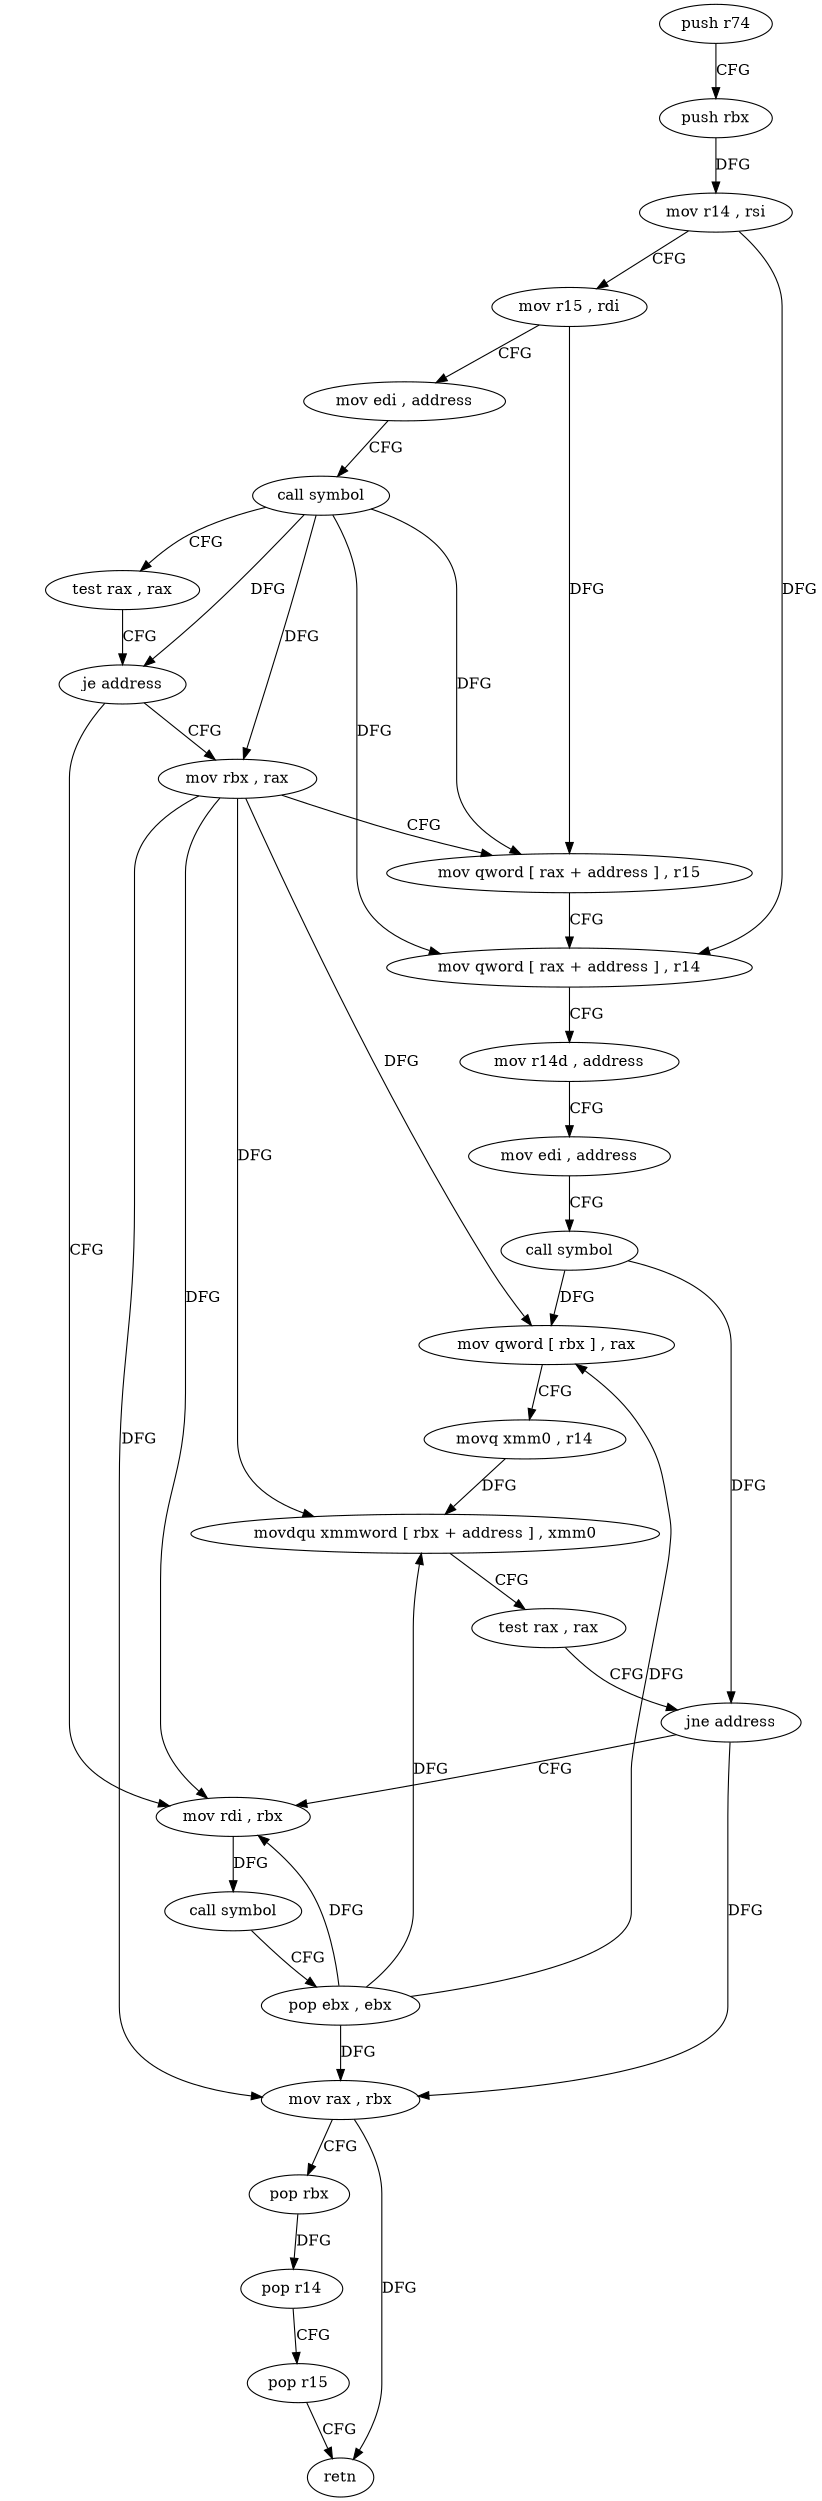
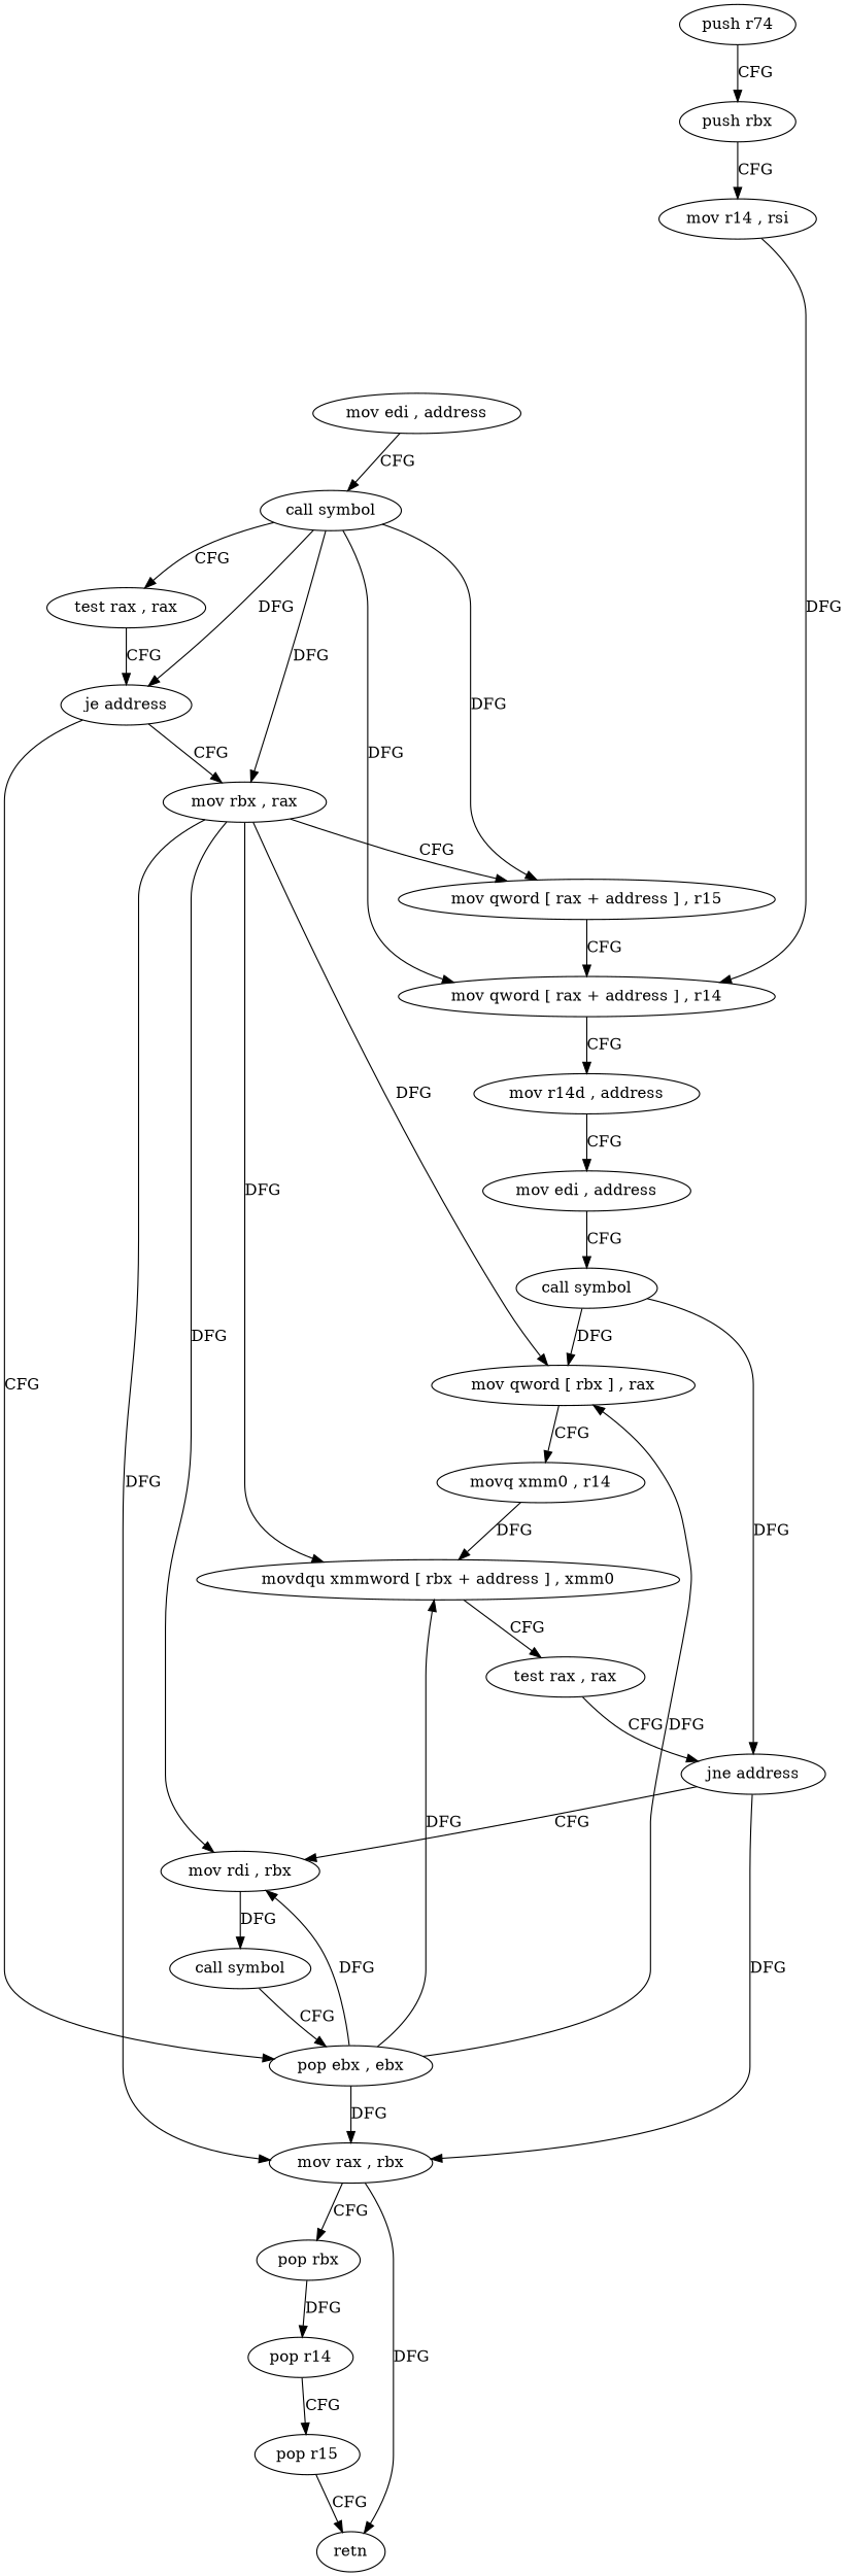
  digraph {
    n1 [label="push r74"]
    n2 [label="push rbx"]
    n3 [label="mov r14 , rsi"]
-   n4 [label="mov r15 , rdi"]
    n5 [label="mov qword [ rax + address ] , r14"]
    n6 [label="mov edi , address"]
    n7 [label="mov qword [ rax + address ] , r15"]
    n8 [label="mov r14d , address"]
    n9 [label="call symbol"]
    n10 [label="test rax , rax"]
    n11 [label="je address"]
    n12 [label="mov rbx , rax"]
    n13 [label="pop ebx , ebx"]
    n14 [label="mov rax , rbx"]
    n15 [label="mov qword [ rbx ] , rax"]
    n16 [label="movdqu xmmword [ rbx + address ] , xmm0"]
    n17 [label="mov rdi , rbx"]
    n18 [label="pop rbx"]
    n19 [label=retn]
    n20 [label="movq xmm0 , r14"]
    n21 [label="test rax , rax"]
    n22 [label="call symbol"]
    n23 [label="pop r14"]
    n24 [label="mov edi , address"]
    n25 [label="call symbol"]
    n26 [label="jne address"]
    n27 [label="pop r15"]
    n1 -> n2 [label=CFG]
-   n2 -> n3 [label=DFG]
-   n3 -> n4 [label=CFG]
+   n2 -> n3 [label=CFG]
    n3 -> n5 [label=DFG]
-   n4 -> n6 [label=CFG]
-   n4 -> n7 [label=DFG]
    n5 -> n8 [label=CFG]
    n6 -> n9 [label=CFG]
    n7 -> n5 [label=CFG]
    n8 -> n24 [label=CFG]
    n9 -> n5 [label=DFG]
    n9 -> n7 [label=DFG]
    n9 -> n10 [label=CFG]
    n9 -> n11 [label=DFG]
    n9 -> n12 [label=DFG]
    n10 -> n11 [label=CFG]
    n11 -> n12 [label=CFG]
-   n11 -> n17 [label=CFG]
+   n11 -> n13 [label=CFG]
    n12 -> n7 [label=CFG]
    n12 -> n14 [label=DFG]
    n12 -> n15 [label=DFG]
    n12 -> n16 [label=DFG]
    n12 -> n17 [label=DFG]
    n13 -> n14 [label=DFG]
    n13 -> n15 [label=DFG]
    n13 -> n16 [label=DFG]
    n13 -> n17 [label=DFG]
    n14 -> n18 [label=CFG]
    n14 -> n19 [label=DFG]
    n15 -> n20 [label=CFG]
    n16 -> n21 [label=CFG]
    n17 -> n22 [label=DFG]
    n18 -> n23 [label=DFG]
    n20 -> n16 [label=DFG]
    n21 -> n26 [label=CFG]
    n22 -> n13 [label=CFG]
    n23 -> n27 [label=CFG]
    n24 -> n25 [label=CFG]
    n25 -> n15 [label=DFG]
    n25 -> n26 [label=DFG]
    n26 -> n14 [label=DFG]
    n26 -> n17 [label=CFG]
    n27 -> n19 [label=CFG]
  }
